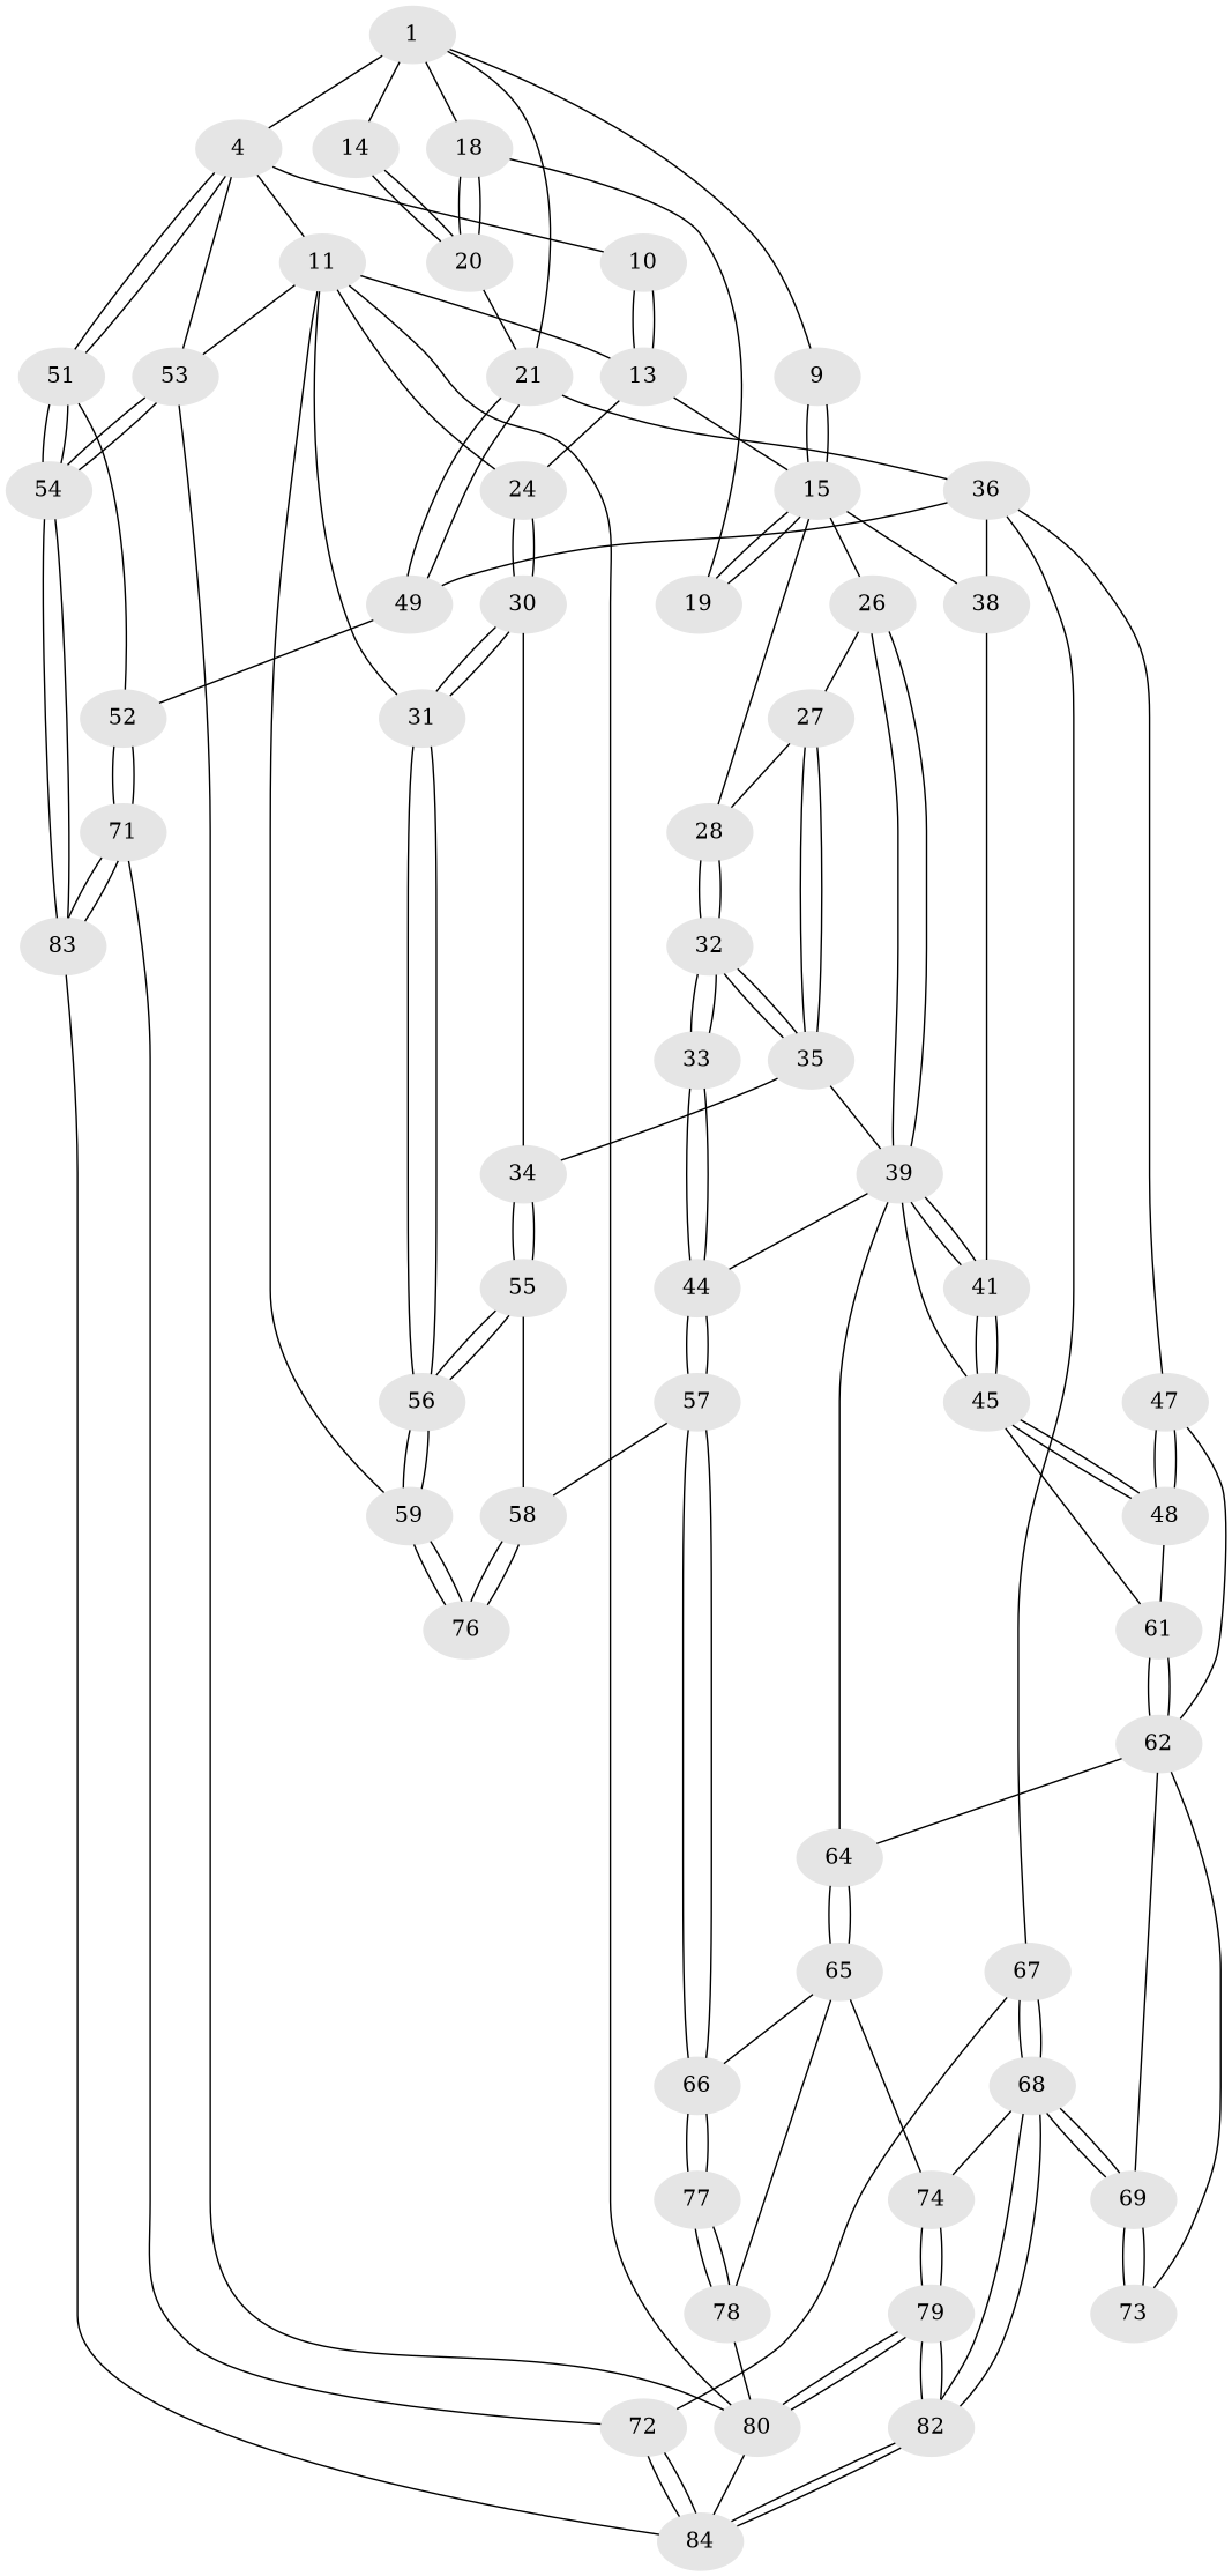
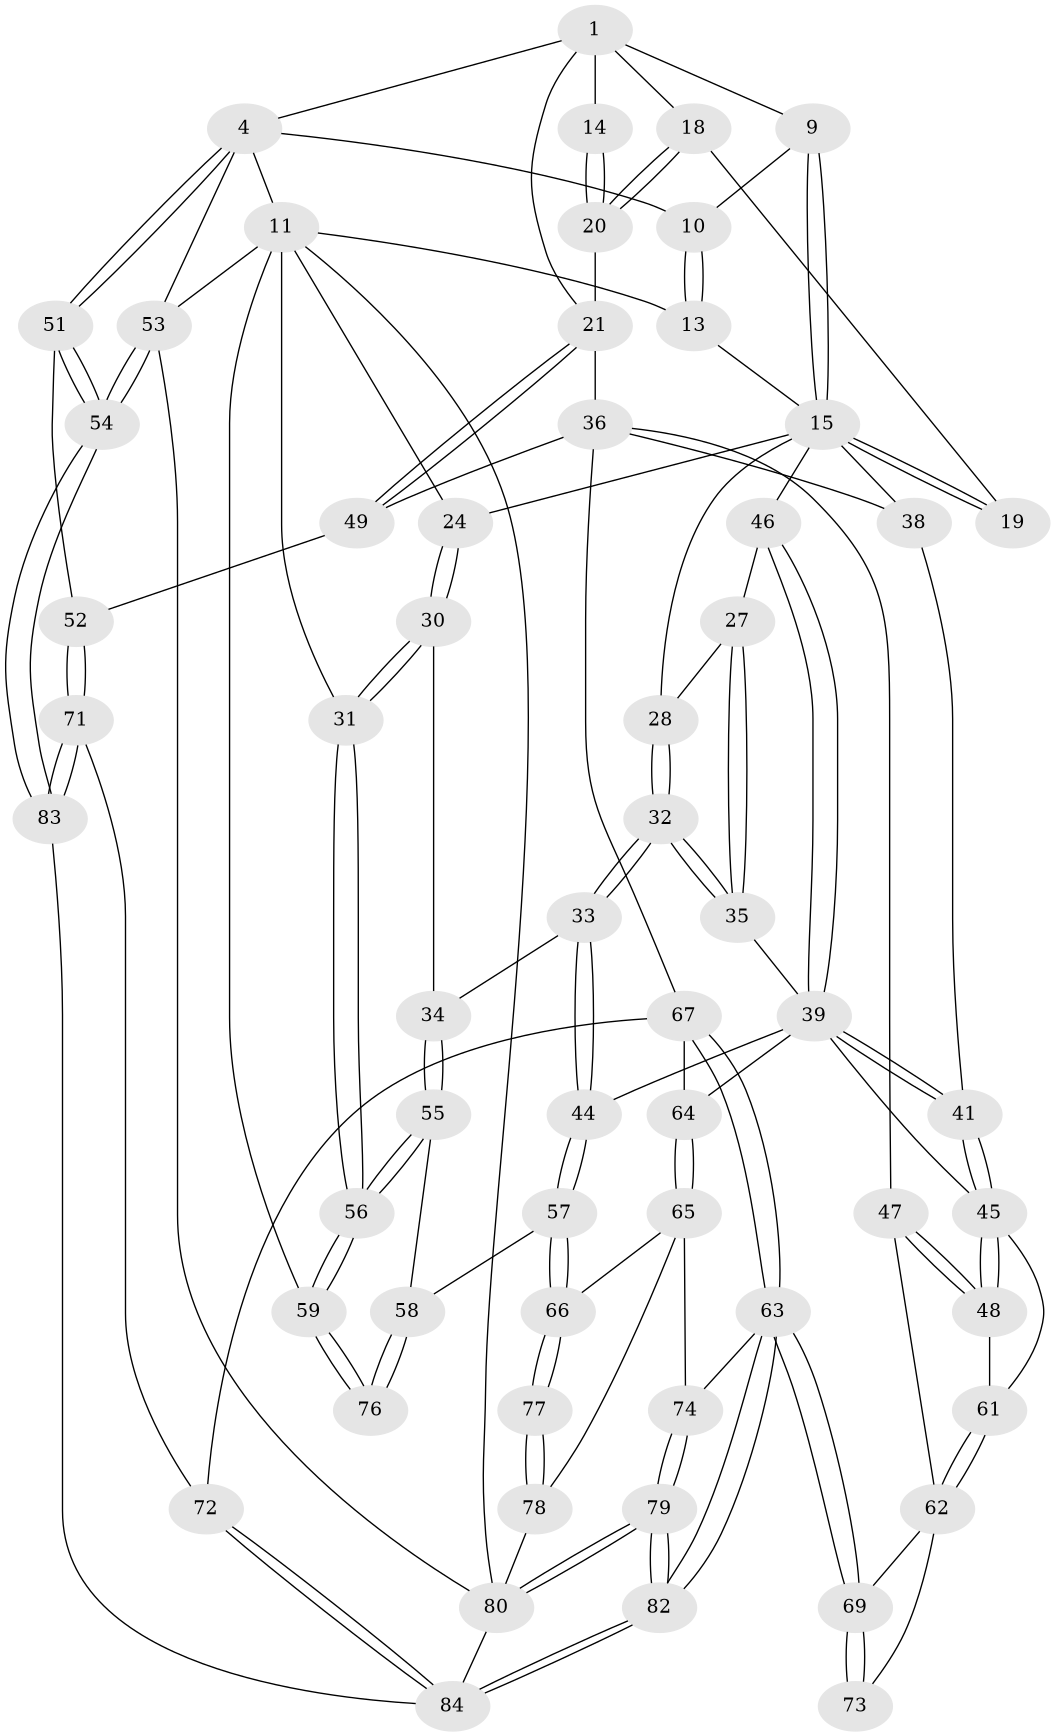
  graph {
    node [color=gray90 style=filled]
    1 [super="+2+7"]
    4 [super="+5"]
    9
    14
    18
    21 [super="+22"]
    10
    11 [super="+60+12"]
    51
    53
    15 [super="+16"]
    20
    19
    36 [super="+37+50"]
    49
    13
    24
    31
    59
    80 [super="+86+81"]
    52
    54
-   26
+   26 [label=46]
    28
    38
    30
    56
    76
    84 [super="+85"]
    27
    39 [super="+40"]
    32
    41
    47
    67
    34
    35
    44
    45 [super="+46"]
    64
    33
    55
    57
    58
    48
    62 [super="+70+63"]
-   68
+   68 [label=63]
    72
    61
    65 [super="+75"]
    66
    69
    73
    71
    83
    77
    74
    78
    79
    82
    1 -- 4
    1 -- 9
    1 -- 14 [weight=2]
    1 -- 18
    1 -- 21
    4 -- 10
    4 -- 11
    4 -- 51
    4 -- 51
    4 -- 53
+   9 -- 10
    9 -- 15
    9 -- 15
    14 -- 20
    14 -- 20
    18 -- 20
    18 -- 20
    18 -- 19
    21 -- 36
    21 -- 49
    21 -- 49
    10 -- 13
    10 -- 13
    11 -- 53
    11 -- 13
    11 -- 24
    11 -- 31
    11 -- 59
    11 -- 80
    51 -- 52
    51 -- 54
    51 -- 54
    53 -- 80
    53 -- 54
    53 -- 54
    15 -- 19 [weight=2]
    15 -- 19
-   13 -- 24
+   15 -- 24
    15 -- 26
    15 -- 28
    15 -- 38
    20 -- 21
    36 -- 49
    36 -- 38
    36 -- 47
    36 -- 67
    49 -- 52
    13 -- 15
    24 -- 30
    24 -- 30
    31 -- 56
    31 -- 56
    59 -- 76
    59 -- 76
    80 -- 84
    52 -- 71
    52 -- 71
    54 -- 83
    54 -- 83
    26 -- 27
    26 -- 39
    26 -- 39
    28 -- 32
    28 -- 32
    38 -- 41
    30 -- 31
    30 -- 31
    30 -- 34
    56 -- 59
    56 -- 59
    27 -- 28
    27 -- 35
    27 -- 35
    39 -- 41
    39 -- 41
    39 -- 44
    39 -- 45
    39 -- 64
    32 -- 35
    32 -- 35
    32 -- 33
    32 -- 33
    41 -- 45
    41 -- 45
    47 -- 48
    47 -- 48
    47 -- 62
    67 -- 68
    67 -- 68
    67 -- 72
    34 -- 55
    34 -- 55
    35 -- 39
    44 -- 57
    44 -- 57
    45 -- 48
    45 -- 48
    45 -- 61
    64 -- 65
    64 -- 65
-   35 -- 34
+   33 -- 34
    33 -- 44
    33 -- 44
    55 -- 56
    55 -- 56
    55 -- 58
    57 -- 58
    57 -- 66
    57 -- 66
    58 -- 76
    58 -- 76
    48 -- 61
-   62 -- 64
+   67 -- 64
    62 -- 69
    62 -- 73
    68 -- 69
    68 -- 69
    68 -- 74
    68 -- 82
    68 -- 82
    72 -- 84
    72 -- 84
    61 -- 62
    61 -- 62
    65 -- 66
    65 -- 74
    65 -- 78
    66 -- 77
    66 -- 77
    69 -- 73
    69 -- 73
    71 -- 72
    71 -- 83
    71 -- 83
    83 -- 84
    77 -- 78
    77 -- 78
    74 -- 79
    74 -- 79
    78 -- 80
    79 -- 80
    79 -- 80
    79 -- 82
    79 -- 82
    82 -- 84
    82 -- 84
  }
